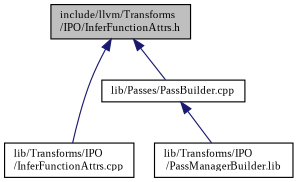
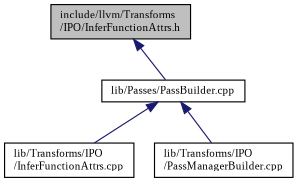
  digraph {
    fontname="Liberation Serif"
    node [color=black fontname="Liberation Serif" fontsize=10 shape=box]
    edge [color=midnightblue dir=back fontname="Liberation Serif" fontsize=10 labelfontname=Helvetica labelfontsize=10 style=solid]
    n1 [fillcolor=grey75 fontcolor=black height=0.2 label="include/llvm/Transforms\l/IPO/InferFunctionAttrs.h" style=filled width=0.4]
    n2 [height=0.2 label="lib/Passes/PassBuilder.cpp" width=0.4]
    n3 [height=0.2 label="lib/Transforms/IPO\l/InferFunctionAttrs.cpp" width=0.4]
-   n4 [height=0.2 label="lib/Transforms/IPO\l/PassManagerBuilder.lib" width=0.4]
+   n4 [height=0.2 label="lib/Transforms/IPO\l/PassManagerBuilder.cpp" width=0.4]
    n1 -> n2
-   n1 -> n3
+   n2 -> n3
    n2 -> n4
  }
